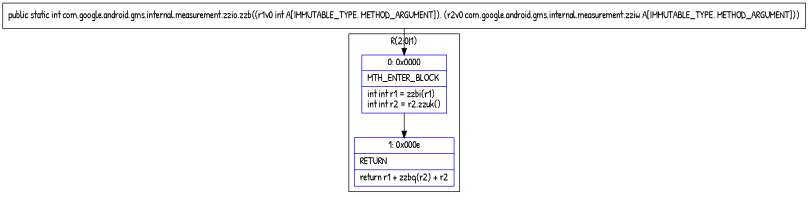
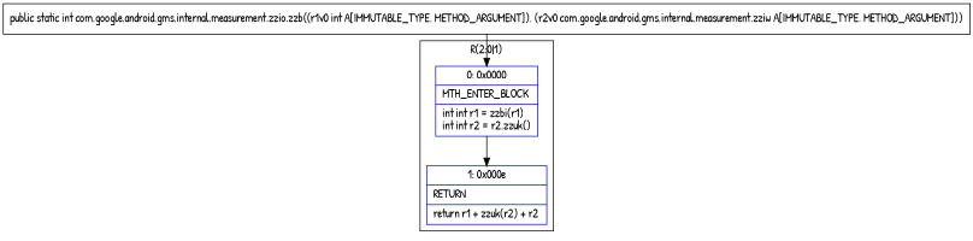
  digraph {
    fontname="Patrick Hand"
    node [color=blue shape=record fontname="Patrick Hand"]
    edge [fontname="Patrick Hand"]
    n1 [label="{0\:\ 0x0000|MTH_ENTER_BLOCK\l|int int r1 = zzbi(r1)\lint int r2 = r2.zzuk()\l}"]
-   n2 [label="{1\:\ 0x000e|RETURN\l|return r1 + zzbq(r2) + r2\l}"]
+   n2 [label="{1\:\ 0x000e|RETURN\l|return r1 + zzuk(r2) + r2\l}"]
    n3 [label="{public static int com.google.android.gms.internal.measurement.zzio.zzb((r1v0 int A[IMMUTABLE_TYPE, METHOD_ARGUMENT]), (r2v0 com.google.android.gms.internal.measurement.zziw A[IMMUTABLE_TYPE, METHOD_ARGUMENT])) }" color=""]
    subgraph cluster_1 {
      label="R(2:0|1)"
      n1
      n2
    }
    n1 -> n2
    n3 -> n1
  }
